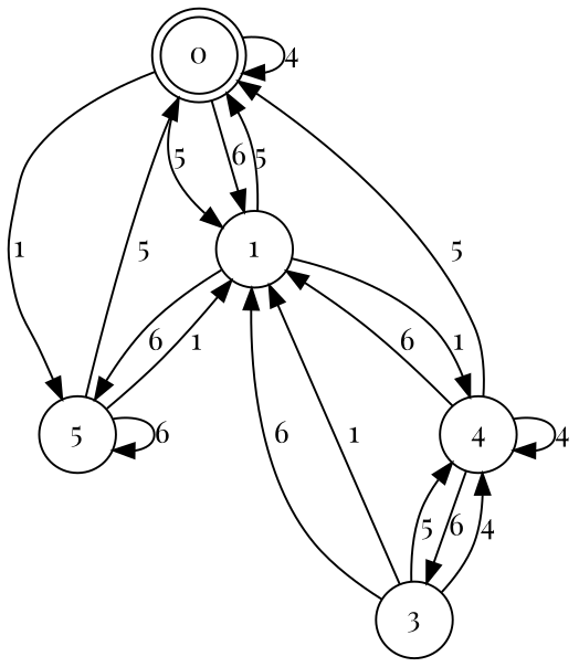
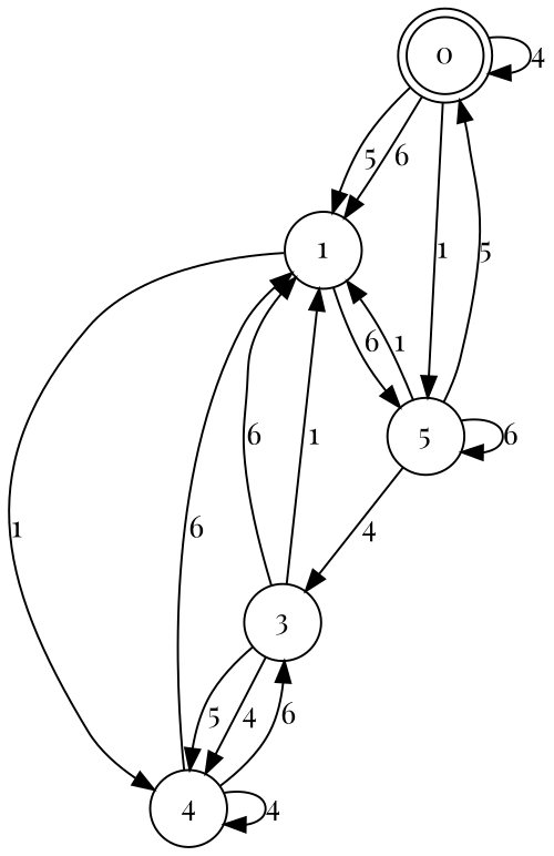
  digraph {
    fontname="Playfair Display"
    node [fontname="Playfair Display" shape=circle]
    edge [fontname="Playfair Display"]
    n1 [label=0 shape=doublecircle]
    n2 [label=1]
    n3 [label=5]
    n4 [label=4]
    n5 [label=3]
    n1 -> n1 [label=4]
    n1 -> n2 [label=5]
    n1 -> n2 [label=6]
    n1 -> n3 [label=1]
-   n2 -> n1 [label=5]
    n2 -> n3 [label=6]
    n2 -> n4 [label=1]
    n3 -> n1 [label=5]
    n3 -> n2 [label=1]
    n3 -> n3 [label=6]
-   n4 -> n1 [label=5]
+   n3 -> n5 [label=4]
    n4 -> n2 [label=6]
    n4 -> n4 [label=4]
    n4 -> n5 [label=6]
    n5 -> n2 [label=6]
    n5 -> n2 [label=1]
    n5 -> n4 [label=4]
    n5 -> n4 [label=5]
  }
